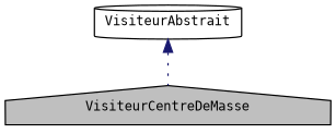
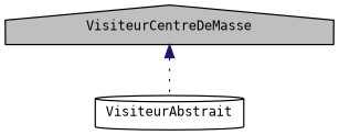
  digraph {
    fontname="DejaVu Sans Mono"
    node [color=black fontname="DejaVu Sans Mono" fontsize=10 style=filled]
    n1 [fillcolor=grey75 fontcolor=black height=0.2 label=VisiteurCentreDeMasse shape=house width=0.4]
    n2 [fillcolor=white height=0.2 label=VisiteurAbstrait shape=cylinder width=0.4]
-   n2 -> n1 [color=midnightblue dir=back fontname="DejaVu Sans Mono" fontsize=10 labelfontname=Helvetica labelfontsize=10 style=dotted]
+   n1 -> n2 [color=midnightblue dir=back fontname="DejaVu Sans Mono" fontsize=10 labelfontname=Helvetica labelfontsize=10 style=dotted]
  }
